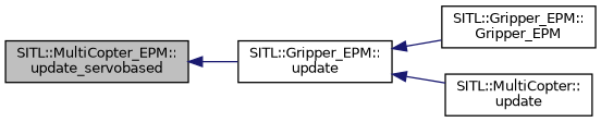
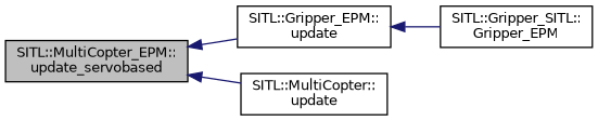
  digraph {
    rankdir=LR
    node [color=black fillcolor=white fontname=Helvetica fontsize=10 shape=record style=filled]
    edge [color=midnightblue dir=back fontname=Helvetica fontsize=10 labelfontname=Helvetica labelfontsize=10 style=solid]
    n1 [fillcolor=grey75 fontcolor=black height=0.2 label="SITL::MultiCopter_EPM::\lupdate_servobased" width=0.4]
    n2 [height=0.2 label="SITL::Gripper_EPM::\lupdate" width=0.4]
-   n3 [height=0.2 label="SITL::Gripper_EPM::\lGripper_EPM" width=0.4]
+   n3 [height=0.2 label="SITL::Gripper_SITL::\lGripper_EPM" width=0.4]
    n4 [height=0.2 label="SITL::MultiCopter::\lupdate" width=0.4]
    n1 -> n2
    n2 -> n3
-   n2 -> n4
+   n1 -> n4
  }
